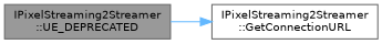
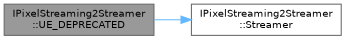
  digraph {
    rankdir=LR
    node [fontname=Helvetica fontsize=10 shape=box style=filled]
    n1 [color=gray40 fillcolor=grey60 fontcolor=black height=0.2 label="IPixelStreaming2Streamer\l::UE_DEPRECATED" width=0.4]
-   n2 [color=grey40 fillcolor=white height=0.2 label="IPixelStreaming2Streamer\l::GetConnectionURL" width=0.4]
+   n2 [color=grey40 fillcolor=white height=0.2 label="IPixelStreaming2Streamer\l::Streamer" width=0.4]
    n1 -> n2 [color=steelblue1 fontname=Helvetica fontsize=10 labelfontname=Helvetica labelfontsize=10 style=solid]
  }
